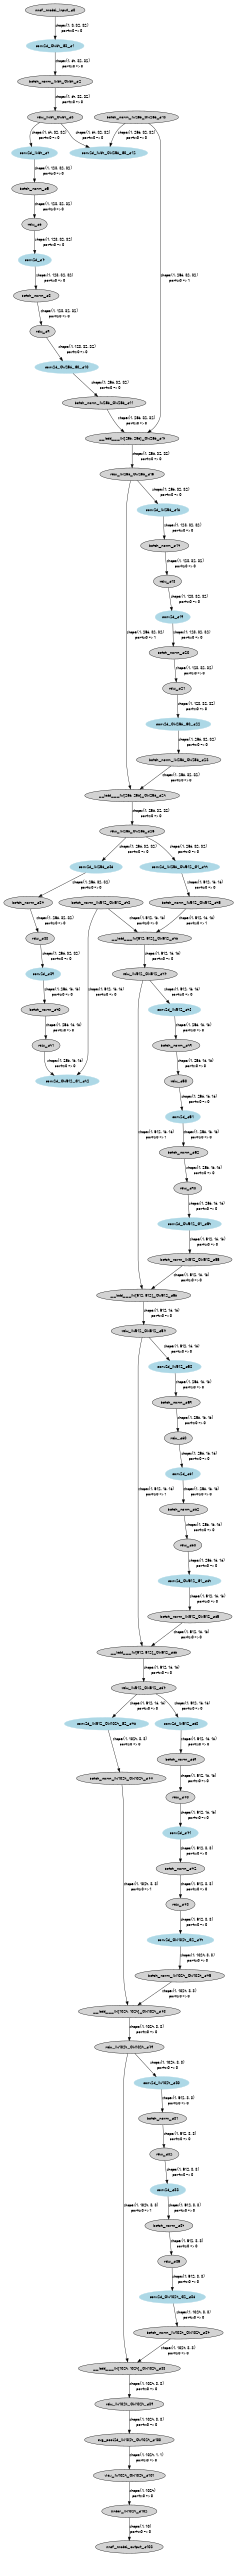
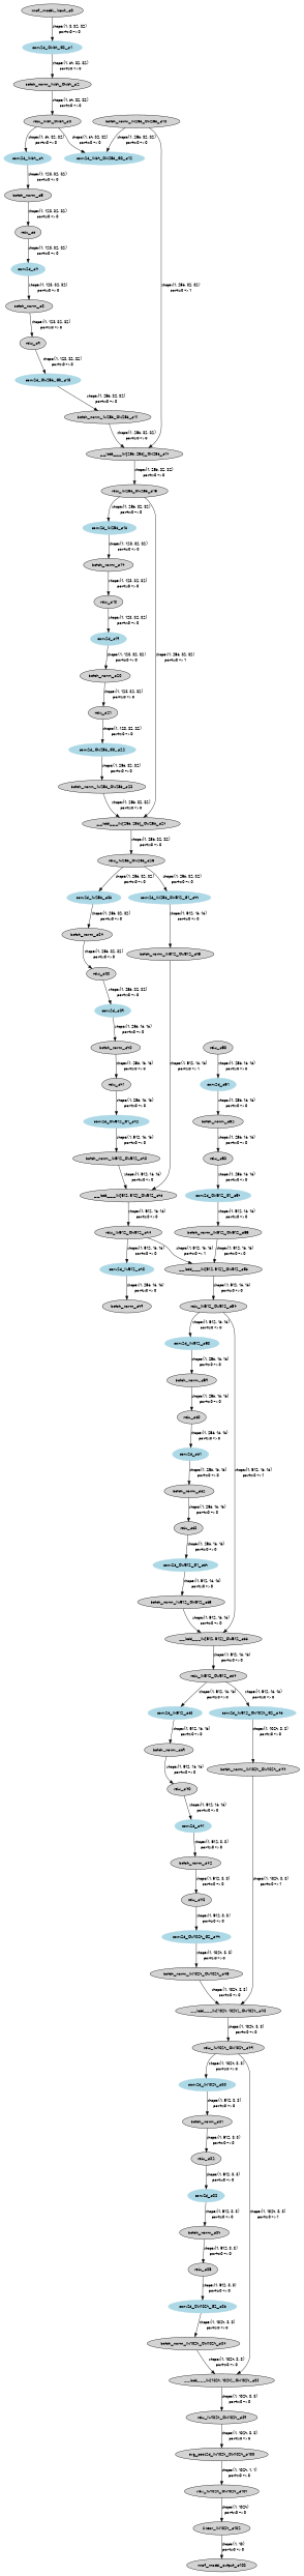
  strict digraph {
    fontname="Patrick Hand"
    node [fontname="Patrick Hand" style=filled type=conv2d]
    edge [fontname="Patrick Hand" style=solid]
    n1 [label="nncf_model_input_#0" type=nncf_model_input]
    n2 [color=lightblue label="conv2d_OW64_G3_#1"]
    n3 [label="batch_norm_IW64_OW64_#2" type=batch_norm]
    n4 [label="relu_IW64_OW64_#3" type=relu]
    n5 [color=lightblue label="conv2d_IW64_#4"]
    n6 [color=lightblue label="conv2d_IW64_OW256_G0_#12"]
    n7 [label="batch_norm_#5" type=batch_norm]
    n8 [label="relu_#6" type=relu]
    n9 [color=lightblue label="conv2d_#7"]
    n10 [label="batch_norm_#8" type=batch_norm]
    n11 [label="relu_#9" type=relu]
    n12 [color=lightblue label="conv2d_OW256_G0_#10"]
    n13 [label="batch_norm_IW256_OW256_#11" type=batch_norm]
    n14 [label="__iadd___IW[256, 256]_OW256_#14" type=__iadd__]
    n15 [label="relu_IW256_OW256_#15" type=relu]
    n16 [label="batch_norm_IW256_OW256_#13" type=batch_norm]
    n17 [color=lightblue label="conv2d_IW256_#16"]
    n18 [label="__iadd___IW[256, 256]_OW256_#24" type=__iadd__]
    n19 [label="batch_norm_#17" type=batch_norm]
    n20 [label="relu_IW256_OW256_#25" type=relu]
    n21 [label="relu_#18" type=relu]
    n22 [color=lightblue label="conv2d_#19"]
    n23 [label="batch_norm_#20" type=batch_norm]
    n24 [label="relu_#21" type=relu]
    n25 [color=lightblue label="conv2d_OW256_G0_#22"]
    n26 [label="batch_norm_IW256_OW256_#23" type=batch_norm]
    n27 [color=lightblue label="conv2d_IW256_#36"]
    n28 [color=lightblue label="conv2d_IW256_OW512_G1_#44"]
    n29 [label="batch_norm_#37" type=batch_norm]
    n30 [label="batch_norm_IW512_OW512_#45" type=batch_norm]
    n31 [label="relu_#38" type=relu]
    n32 [color=lightblue label="conv2d_#39"]
    n33 [label="batch_norm_#40" type=batch_norm]
    n34 [label="relu_#41" type=relu]
    n35 [color=lightblue label="conv2d_OW512_G1_#42"]
    n36 [label="batch_norm_IW512_OW512_#43" type=batch_norm]
    n37 [label="__iadd___IW[512, 512]_OW512_#46" type=__iadd__]
    n38 [label="relu_IW512_OW512_#47" type=relu]
    n39 [color=lightblue label="conv2d_IW512_#48"]
    n40 [label="__iadd___IW[512, 512]_OW512_#56" type=__iadd__]
    n41 [label="batch_norm_#49" type=batch_norm]
    n42 [label="relu_IW512_OW512_#57" type=relu]
    n43 [label="relu_#50" type=relu]
    n44 [color=lightblue label="conv2d_#51"]
    n45 [label="batch_norm_#52" type=batch_norm]
-   n46 [label="relu_#93" type=relu]
+   n46 [label="relu_#53" type=relu]
    n47 [color=lightblue label="conv2d_OW512_G1_#54"]
    n48 [label="batch_norm_IW512_OW512_#55" type=batch_norm]
    n49 [color=lightblue label="conv2d_IW512_#58"]
    n50 [label="__iadd___IW[512, 512]_OW512_#66" type=__iadd__]
    n51 [label="batch_norm_#59" type=batch_norm]
    n52 [label="relu_IW512_OW512_#67" type=relu]
    n53 [label="relu_#60" type=relu]
    n54 [color=lightblue label="conv2d_#61"]
    n55 [label="batch_norm_#62" type=batch_norm]
    n56 [label="relu_#63" type=relu]
    n57 [color=lightblue label="conv2d_OW512_G1_#64"]
    n58 [label="batch_norm_IW512_OW512_#65" type=batch_norm]
    n59 [color=lightblue label="conv2d_IW512_#68"]
    n60 [color=lightblue label="conv2d_IW512_OW1024_G2_#76"]
    n61 [label="batch_norm_#69" type=batch_norm]
    n62 [label="batch_norm_IW1024_OW1024_#77" type=batch_norm]
    n63 [label="relu_#70" type=relu]
    n64 [color=lightblue label="conv2d_#71"]
    n65 [label="batch_norm_#72" type=batch_norm]
    n66 [label="relu_#73" type=relu]
    n67 [color=lightblue label="conv2d_OW1024_G2_#74"]
    n68 [label="batch_norm_IW1024_OW1024_#75" type=batch_norm]
    n69 [label="__iadd___IW[1024, 1024]_OW1024_#78" type=__iadd__]
    n70 [label="relu_IW1024_OW1024_#79" type=relu]
    n71 [color=lightblue label="conv2d_IW1024_#80"]
    n72 [label="__iadd___IW[1024, 1024]_OW1024_#88" type=__iadd__]
    n73 [label="batch_norm_#81" type=batch_norm]
    n74 [label="relu_IW1024_OW1024_#89" type=relu]
    n75 [label="relu_#82" type=relu]
    n76 [color=lightblue label="conv2d_#83"]
    n77 [label="batch_norm_#84" type=batch_norm]
    n78 [label="relu_#85" type=relu]
    n79 [color=lightblue label="conv2d_OW1024_G2_#86"]
    n80 [label="batch_norm_IW1024_OW1024_#87" type=batch_norm]
    n81 [label="avg_pool2d_IW1024_OW1024_#100" type=avg_pool2d]
    n82 [label="view_IW1024_OW1024_#101" type=view]
    n83 [label="linear_IW1024_#102" type=linear]
    n84 [label="nncf_model_output_#103" type=nncf_model_output]
    n1 -> n2 [label="shape:(1, 3, 32, 32)\nports:0 -> 0"]
    n2 -> n3 [label="shape:(1, 64, 32, 32)\nports:0 -> 0"]
    n3 -> n4 [label="shape:(1, 64, 32, 32)\nports:0 -> 0"]
    n4 -> n5 [label="shape:(1, 64, 32, 32)\nports:0 -> 0"]
    n4 -> n6 [label="shape:(1, 64, 32, 32)\nports:0 -> 0"]
    n5 -> n7 [label="shape:(1, 128, 32, 32)\nports:0 -> 0"]
    n7 -> n8 [label="shape:(1, 128, 32, 32)\nports:0 -> 0"]
    n8 -> n9 [label="shape:(1, 128, 32, 32)\nports:0 -> 0"]
    n9 -> n10 [label="shape:(1, 128, 32, 32)\nports:0 -> 0"]
    n10 -> n11 [label="shape:(1, 128, 32, 32)\nports:0 -> 0"]
    n11 -> n12 [label="shape:(1, 128, 32, 32)\nports:0 -> 0"]
    n12 -> n13 [label="shape:(1, 256, 32, 32)\nports:0 -> 0"]
    n13 -> n14 [label="shape:(1, 256, 32, 32)\nports:0 -> 0"]
    n14 -> n15 [label="shape:(1, 256, 32, 32)\nports:0 -> 0"]
    n15 -> n17 [label="shape:(1, 256, 32, 32)\nports:0 -> 0"]
    n15 -> n18 [label="shape:(1, 256, 32, 32)\nports:0 -> 1"]
    n16 -> n6 [label="shape:(1, 256, 32, 32)\nports:0 -> 0"]
    n16 -> n14 [label="shape:(1, 256, 32, 32)\nports:0 -> 1"]
    n17 -> n19 [label="shape:(1, 128, 32, 32)\nports:0 -> 0"]
    n18 -> n20 [label="shape:(1, 256, 32, 32)\nports:0 -> 0"]
    n19 -> n21 [label="shape:(1, 128, 32, 32)\nports:0 -> 0"]
    n20 -> n27 [label="shape:(1, 256, 32, 32)\nports:0 -> 0"]
    n20 -> n28 [label="shape:(1, 256, 32, 32)\nports:0 -> 0"]
    n21 -> n22 [label="shape:(1, 128, 32, 32)\nports:0 -> 0"]
    n22 -> n23 [label="shape:(1, 128, 32, 32)\nports:0 -> 0"]
    n23 -> n24 [label="shape:(1, 128, 32, 32)\nports:0 -> 0"]
    n24 -> n25 [label="shape:(1, 128, 32, 32)\nports:0 -> 0"]
    n25 -> n26 [label="shape:(1, 256, 32, 32)\nports:0 -> 0"]
    n26 -> n18 [label="shape:(1, 256, 32, 32)\nports:0 -> 0"]
    n27 -> n29 [label="shape:(1, 256, 32, 32)\nports:0 -> 0"]
    n28 -> n30 [label="shape:(1, 512, 16, 16)\nports:0 -> 0"]
    n29 -> n31 [label="shape:(1, 256, 32, 32)\nports:0 -> 0"]
    n30 -> n37 [label="shape:(1, 512, 16, 16)\nports:0 -> 1"]
    n31 -> n32 [label="shape:(1, 256, 32, 32)\nports:0 -> 0"]
    n32 -> n33 [label="shape:(1, 256, 16, 16)\nports:0 -> 0"]
    n33 -> n34 [label="shape:(1, 256, 16, 16)\nports:0 -> 0"]
    n34 -> n35 [label="shape:(1, 256, 16, 16)\nports:0 -> 0"]
-   n36 -> n35 [label="shape:(1, 512, 16, 16)\nports:0 -> 0"]
+   n35 -> n36 [label="shape:(1, 512, 16, 16)\nports:0 -> 0"]
    n36 -> n37 [label="shape:(1, 512, 16, 16)\nports:0 -> 0"]
    n37 -> n38 [label="shape:(1, 512, 16, 16)\nports:0 -> 0"]
    n38 -> n39 [label="shape:(1, 512, 16, 16)\nports:0 -> 0"]
    n38 -> n40 [label="shape:(1, 512, 16, 16)\nports:0 -> 1"]
    n39 -> n41 [label="shape:(1, 256, 16, 16)\nports:0 -> 0"]
    n40 -> n42 [label="shape:(1, 512, 16, 16)\nports:0 -> 0"]
-   n41 -> n43 [label="shape:(1, 256, 16, 16)\nports:0 -> 0"]
    n42 -> n49 [label="shape:(1, 512, 16, 16)\nports:0 -> 0"]
    n42 -> n50 [label="shape:(1, 512, 16, 16)\nports:0 -> 1"]
    n43 -> n44 [label="shape:(1, 256, 16, 16)\nports:0 -> 0"]
    n44 -> n45 [label="shape:(1, 256, 16, 16)\nports:0 -> 0"]
    n45 -> n46 [label="shape:(1, 256, 16, 16)\nports:0 -> 0"]
    n46 -> n47 [label="shape:(1, 256, 16, 16)\nports:0 -> 0"]
    n47 -> n48 [label="shape:(1, 512, 16, 16)\nports:0 -> 0"]
    n48 -> n40 [label="shape:(1, 512, 16, 16)\nports:0 -> 0"]
    n49 -> n51 [label="shape:(1, 256, 16, 16)\nports:0 -> 0"]
    n50 -> n52 [label="shape:(1, 512, 16, 16)\nports:0 -> 0"]
    n51 -> n53 [label="shape:(1, 256, 16, 16)\nports:0 -> 0"]
    n52 -> n59 [label="shape:(1, 512, 16, 16)\nports:0 -> 0"]
    n52 -> n60 [label="shape:(1, 512, 16, 16)\nports:0 -> 0"]
    n53 -> n54 [label="shape:(1, 256, 16, 16)\nports:0 -> 0"]
    n54 -> n55 [label="shape:(1, 256, 16, 16)\nports:0 -> 0"]
    n55 -> n56 [label="shape:(1, 256, 16, 16)\nports:0 -> 0"]
    n56 -> n57 [label="shape:(1, 256, 16, 16)\nports:0 -> 0"]
    n57 -> n58 [label="shape:(1, 512, 16, 16)\nports:0 -> 0"]
    n58 -> n50 [label="shape:(1, 512, 16, 16)\nports:0 -> 0"]
    n59 -> n61 [label="shape:(1, 512, 16, 16)\nports:0 -> 0"]
    n60 -> n62 [label="shape:(1, 1024, 8, 8)\nports:0 -> 0"]
    n61 -> n63 [label="shape:(1, 512, 16, 16)\nports:0 -> 0"]
    n62 -> n69 [label="shape:(1, 1024, 8, 8)\nports:0 -> 1"]
    n63 -> n64 [label="shape:(1, 512, 16, 16)\nports:0 -> 0"]
    n64 -> n65 [label="shape:(1, 512, 8, 8)\nports:0 -> 0"]
    n65 -> n66 [label="shape:(1, 512, 8, 8)\nports:0 -> 0"]
    n66 -> n67 [label="shape:(1, 512, 8, 8)\nports:0 -> 0"]
    n67 -> n68 [label="shape:(1, 1024, 8, 8)\nports:0 -> 0"]
    n68 -> n69 [label="shape:(1, 1024, 8, 8)\nports:0 -> 0"]
    n69 -> n70 [label="shape:(1, 1024, 8, 8)\nports:0 -> 0"]
    n70 -> n71 [label="shape:(1, 1024, 8, 8)\nports:0 -> 0"]
    n70 -> n72 [label="shape:(1, 1024, 8, 8)\nports:0 -> 1"]
    n71 -> n73 [label="shape:(1, 512, 8, 8)\nports:0 -> 0"]
    n72 -> n74 [label="shape:(1, 1024, 8, 8)\nports:0 -> 0"]
    n73 -> n75 [label="shape:(1, 512, 8, 8)\nports:0 -> 0"]
    n74 -> n81 [label="shape:(1, 1024, 8, 8)\nports:0 -> 0"]
    n75 -> n76 [label="shape:(1, 512, 8, 8)\nports:0 -> 0"]
    n76 -> n77 [label="shape:(1, 512, 8, 8)\nports:0 -> 0"]
    n77 -> n78 [label="shape:(1, 512, 8, 8)\nports:0 -> 0"]
    n78 -> n79 [label="shape:(1, 512, 8, 8)\nports:0 -> 0"]
    n79 -> n80 [label="shape:(1, 1024, 8, 8)\nports:0 -> 0"]
    n80 -> n72 [label="shape:(1, 1024, 8, 8)\nports:0 -> 0"]
    n81 -> n82 [label="shape:(1, 1024, 1, 1)\nports:0 -> 0"]
    n82 -> n83 [label="shape:(1, 1024)\nports:0 -> 0"]
    n83 -> n84 [label="shape:(1, 10)\nports:0 -> 0"]
  }
